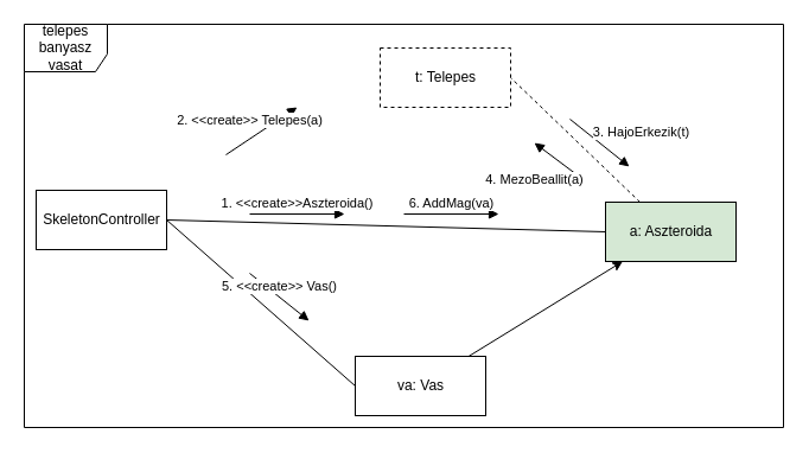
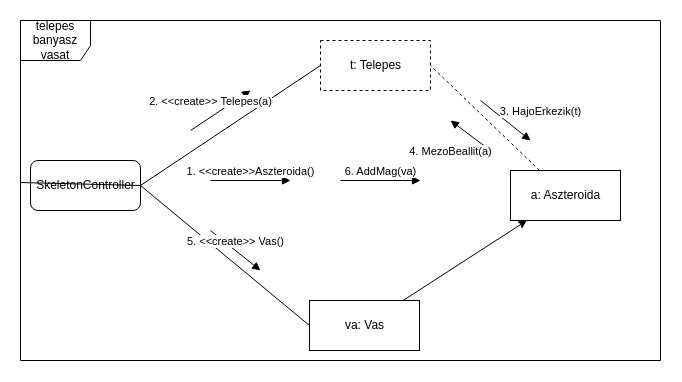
  <mxCell id="0" />
  <mxCell id="1" parent="0" />
  <mxCell id="2" value="telepes banyasz vasat" style="shape=umlFrame;whiteSpace=wrap;html=1;width=70;height=40;" parent="1" vertex="1"><mxGeometry x="20" y="20" width="640" height="340" as="geometry" /></mxCell>
- <mxCell id="3" value="SkeletonController" style="html=1;" parent="1" vertex="1"><mxGeometry x="30" y="160" width="110" height="50" as="geometry" /></mxCell>
+ <mxCell id="3" value="SkeletonController" style="html=1;rounded=1;" parent="1" vertex="1"><mxGeometry x="30" y="160" width="110" height="50" as="geometry" /></mxCell>
  <mxCell id="4" value="t: Telepes" style="html=1;dashed=1;" parent="1" vertex="1"><mxGeometry x="320" y="40" width="110" height="50" as="geometry" /></mxCell>
- <mxCell id="5" value="a: Aszteroida" style="html=1;fillColor=#d5e8d4;" parent="1" vertex="1"><mxGeometry x="510" y="170" width="110" height="50" as="geometry" /></mxCell>
- <mxCell id="7" value="" style="endArrow=none;html=1;exitX=1;exitY=0.5;exitDx=0;exitDy=0;entryX=0;entryY=0.5;entryDx=0;entryDy=0;" parent="1" source="3" target="5" edge="1"><mxGeometry width="50" height="50" relative="1" as="geometry"><mxPoint x="210" y="220" as="sourcePoint" /><mxPoint x="260" y="170" as="targetPoint" /></mxGeometry></mxCell>
+ <mxCell id="5" value="a: Aszteroida" style="html=1;" parent="1" vertex="1"><mxGeometry x="510" y="170" width="110" height="50" as="geometry" /></mxCell>
+ <mxCell id="6" value="" style="endArrow=none;html=1;entryX=0;entryY=0.5;entryDx=0;entryDy=0;exitX=1;exitY=0.5;exitDx=0;exitDy=0;" parent="1" source="3" target="4" edge="1"><mxGeometry width="50" height="50" relative="1" as="geometry"><mxPoint x="190" y="130" as="sourcePoint" /><mxPoint x="240" y="80" as="targetPoint" /></mxGeometry></mxCell>
+ <mxCell id="7" value="" style="endArrow=none;html=1;exitX=1;exitY=0.5;exitDx=0;exitDy=0;" parent="1" source="3" target="2" edge="1"><mxGeometry width="50" height="50" relative="1" as="geometry"><mxPoint x="210" y="220" as="sourcePoint" /><mxPoint x="260" y="170" as="targetPoint" /></mxGeometry></mxCell>
  <mxCell id="8" value="1. &amp;lt;&amp;lt;create&amp;gt;&amp;gt;Aszteroida()" style="html=1;verticalAlign=bottom;endArrow=block;" parent="1" edge="1"><mxGeometry width="80" relative="1" as="geometry"><mxPoint x="210" y="180" as="sourcePoint" /><mxPoint x="290" y="180" as="targetPoint" /></mxGeometry></mxCell>
  <mxCell id="9" value="2. &amp;lt;&amp;lt;create&amp;gt;&amp;gt; Telepes(a)" style="html=1;verticalAlign=bottom;endArrow=block;" parent="1" edge="1"><mxGeometry x="-0.231" y="6" width="80" relative="1" as="geometry"><mxPoint x="190" y="130" as="sourcePoint" /><mxPoint x="250" y="90" as="targetPoint" /><mxPoint y="1" as="offset" /></mxGeometry></mxCell>
  <mxCell id="10" value="" style="endArrow=none;html=1;entryX=1;entryY=0.5;entryDx=0;entryDy=0;dashed=1;" parent="1" source="5" target="4" edge="1"><mxGeometry width="50" height="50" relative="1" as="geometry"><mxPoint x="520" y="150" as="sourcePoint" /><mxPoint x="570" y="100" as="targetPoint" /></mxGeometry></mxCell>
  <mxCell id="11" value="3. HajoErkezik(t)" style="html=1;verticalAlign=bottom;endArrow=block;" parent="1" edge="1"><mxGeometry x="0.854" y="22" width="80" relative="1" as="geometry"><mxPoint x="480" y="100" as="sourcePoint" /><mxPoint x="530" y="140" as="targetPoint" /><mxPoint as="offset" /></mxGeometry></mxCell>
  <mxCell id="12" value="4. MezoBeallit(a)" style="html=1;verticalAlign=bottom;endArrow=block;" parent="1" edge="1"><mxGeometry x="0.04" y="32" width="80" relative="1" as="geometry"><mxPoint x="490" y="150" as="sourcePoint" /><mxPoint x="450" y="120" as="targetPoint" /><mxPoint as="offset" /></mxGeometry></mxCell>
- <mxCell id="13" value="va: Vas" style="html=1;" parent="1" vertex="1"><mxGeometry x="299" y="300" width="110" height="50" as="geometry" /></mxCell>
+ <mxCell id="13" value="va: Vas" style="html=1;" parent="1" vertex="1"><mxGeometry x="309" y="300" width="110" height="50" as="geometry" /></mxCell>
  <mxCell id="14" value="" style="endArrow=none;html=1;entryX=1;entryY=0.5;entryDx=0;entryDy=0;exitX=0;exitY=0.5;exitDx=0;exitDy=0;" parent="1" source="13" target="3" edge="1"><mxGeometry width="50" height="50" relative="1" as="geometry"><mxPoint x="170" y="290" as="sourcePoint" /><mxPoint x="220" y="240" as="targetPoint" /></mxGeometry></mxCell>
  <mxCell id="15" value="5. &amp;lt;&amp;lt;create&amp;gt;&amp;gt; Vas()" style="html=1;verticalAlign=bottom;endArrow=block;" parent="1" edge="1"><mxGeometry width="80" relative="1" as="geometry"><mxPoint x="210" y="230" as="sourcePoint" /><mxPoint x="260" y="270" as="targetPoint" /></mxGeometry></mxCell>
  <mxCell id="16" value="6. AddMag(va)" style="html=1;verticalAlign=bottom;endArrow=block;" parent="1" edge="1"><mxGeometry width="80" relative="1" as="geometry"><mxPoint x="340" y="180" as="sourcePoint" /><mxPoint x="420" y="180" as="targetPoint" /><mxPoint as="offset" /></mxGeometry></mxCell>
  <mxCell id="17" value="" style="endArrow=classic;html=1;" edge="1" parent="1" source="13" target="5"><mxGeometry width="50" height="50" relative="1" as="geometry"><mxPoint x="340" y="210" as="sourcePoint" /><mxPoint x="390" y="160" as="targetPoint" /></mxGeometry></mxCell>
